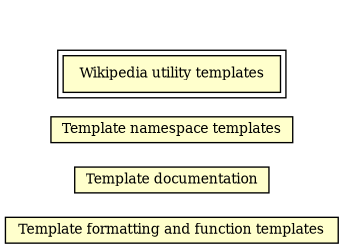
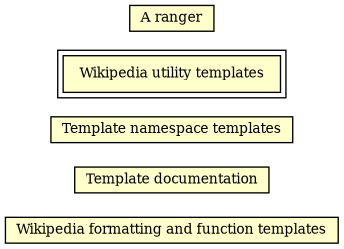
  digraph {
    rankdir=LR
    node [color="#00000" fillcolor="#FFFFCC" font="Helvetica-Bold" fontsize=10 peripheries=1 shape=box style=filled]
-   n1 [height=0 label="Template formatting and function templates"]
+   n1 [height=0 label="Wikipedia formatting and function templates"]
    n2 [height=0 label="Template documentation"]
    n3 [height=0 label="Template namespace templates"]
    n4 [height=0 label="Wikipedia utility templates" peripheries=2]
+   n5 [height=0 label="A ranger"]
  }
